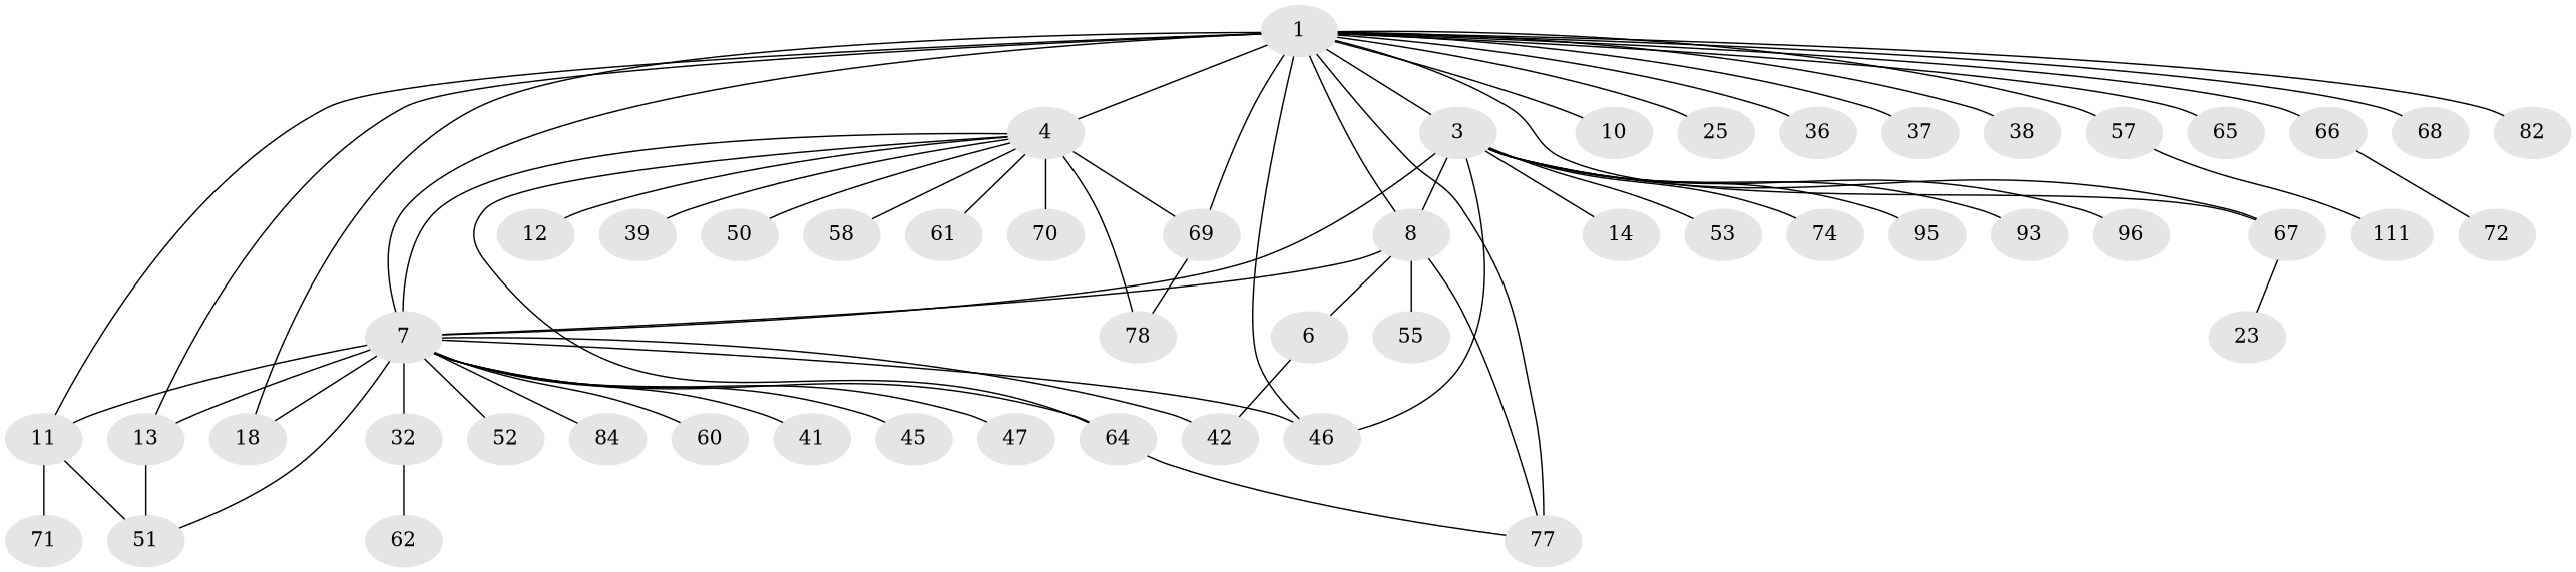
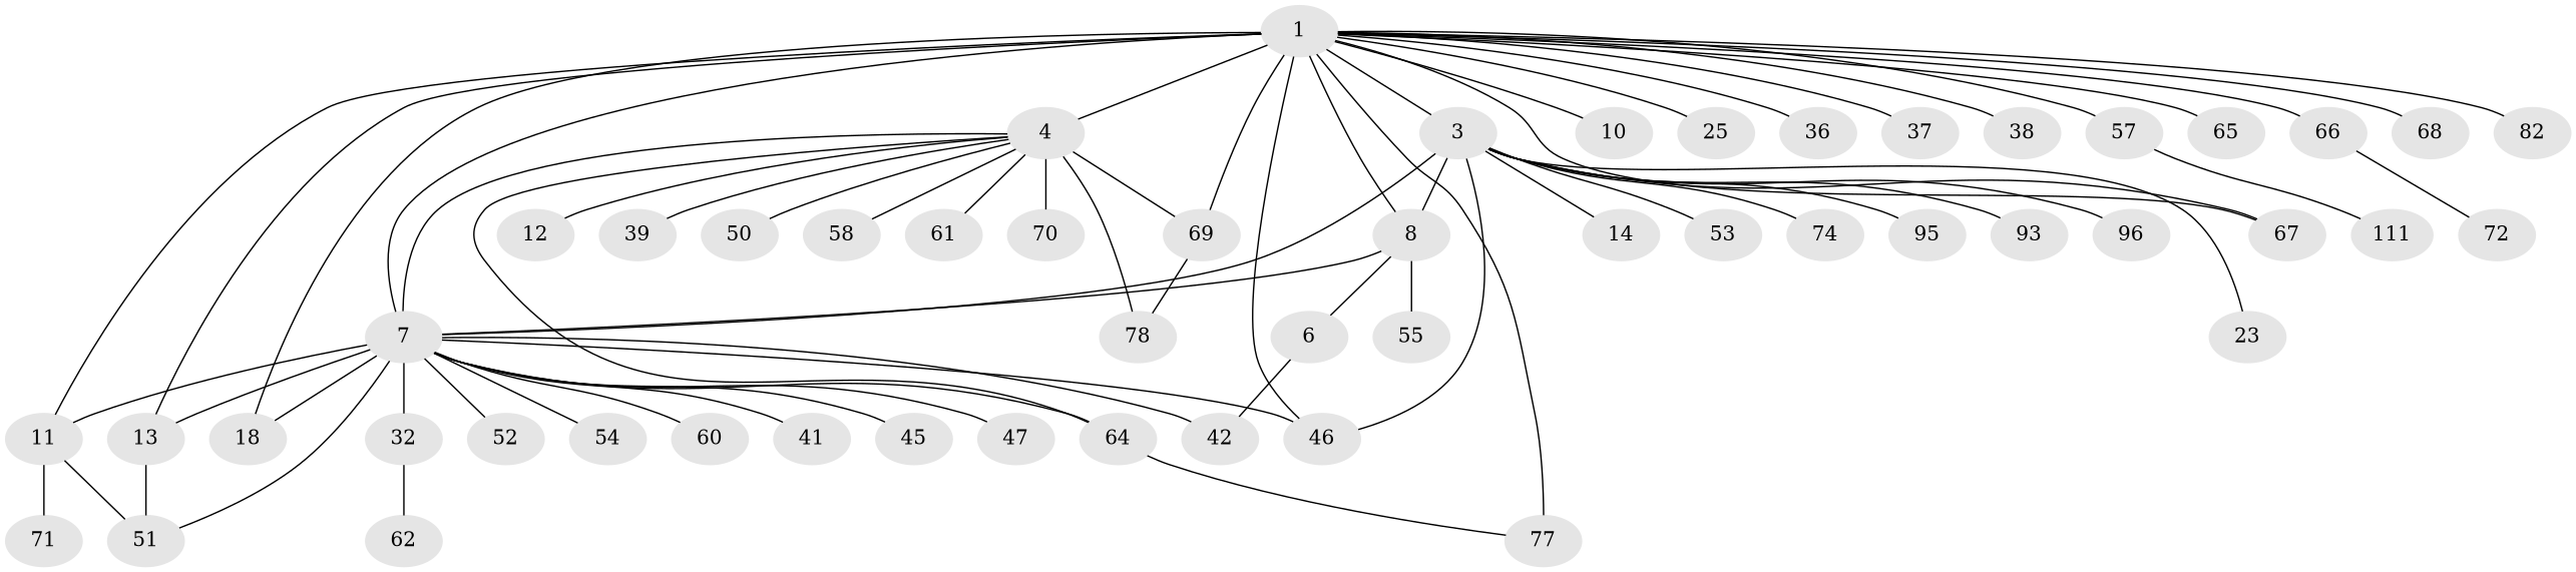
  graph {
    node [color=gray90 style=filled]
    1 [super="+2"]
    3 [super="+63+117+8"]
    4 [super="+83+97+16+34+20+43+28"]
    n4 [label=8 super="+27+100"]
    7 [super="+9+15"]
    10
    11 [super="+112+84+21"]
    13
    18 [super="+128"]
    25
    36 [super="+76"]
    37 [super="+49"]
    38
    46 [super="+59+130"]
    57 [super="+118"]
    65
    66
    67
    68
    69 [super="+119+125+91"]
    77
    82
    14
    23
    53
    74
    n27 [label=95]
    93
    96
    12
    39 [super="+106"]
    50
    58
    61
    64
    70
    78
    6
    55
    42 [super="+56"]
    32
    41
    45
    47
    51
    52
-   54 [super="+104" label=84]
+   54 [super="+104"]
    60
    71
    111
    72
    62
    1 -- 3 [weight=3]
    1 -- 4 [weight=7]
    1 -- n4 [weight=2]
    1 -- 7 [weight=5]
    1 -- 10
    1 -- 11
    1 -- 13
    1 -- 18 [weight=2]
    1 -- 25
    1 -- 36 [weight=2]
    1 -- 37
    1 -- 38
    1 -- 46
    1 -- 57
    1 -- 65
    1 -- 66
    1 -- 67
    1 -- 68
    1 -- 69
    1 -- 77
    1 -- 82
    3 -- n4 [weight=2]
    3 -- 7 [weight=3]
    3 -- 46
    3 -- 67
    3 -- 14
-   67 -- 23
+   3 -- 23
    3 -- 53
    3 -- 74
    3 -- n27
    3 -- 93
    3 -- 96
    4 -- 7 [weight=3]
    4 -- 69
    4 -- 12
    4 -- 39
    4 -- 50
    4 -- 58
    4 -- 61
    4 -- 64
    4 -- 70
    4 -- 78
    n4 -- 7
-   n4 -- 77 [weight=2]
    n4 -- 6
    n4 -- 55
    7 -- 11
    7 -- 13
    7 -- 18
    7 -- 46
    7 -- 64
    7 -- 42
    7 -- 32
    7 -- 41
    7 -- 45
    7 -- 47
    7 -- 51
    7 -- 52
    7 -- 54
    7 -- 60
    11 -- 51
    11 -- 71
    13 -- 51
    57 -- 111
    66 -- 72
    69 -- 78
    64 -- 77
    6 -- 42
    32 -- 62
  }
